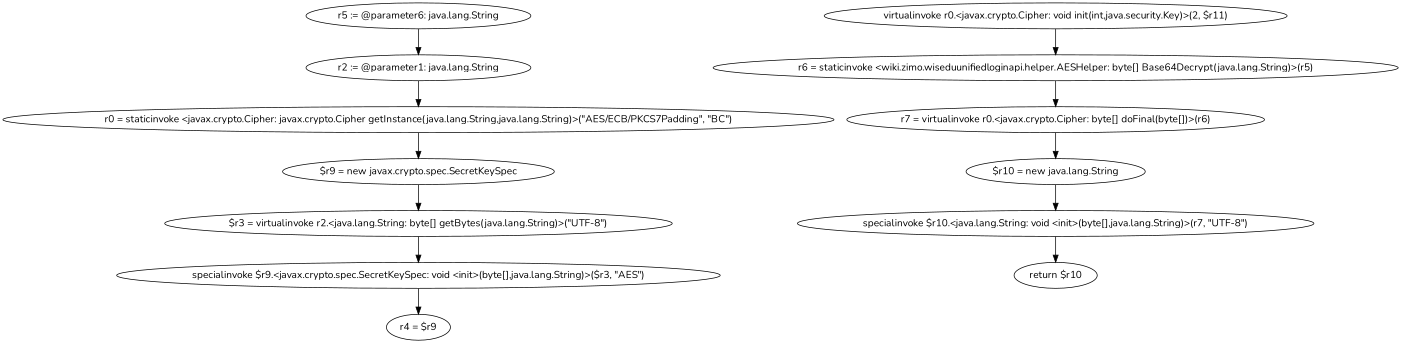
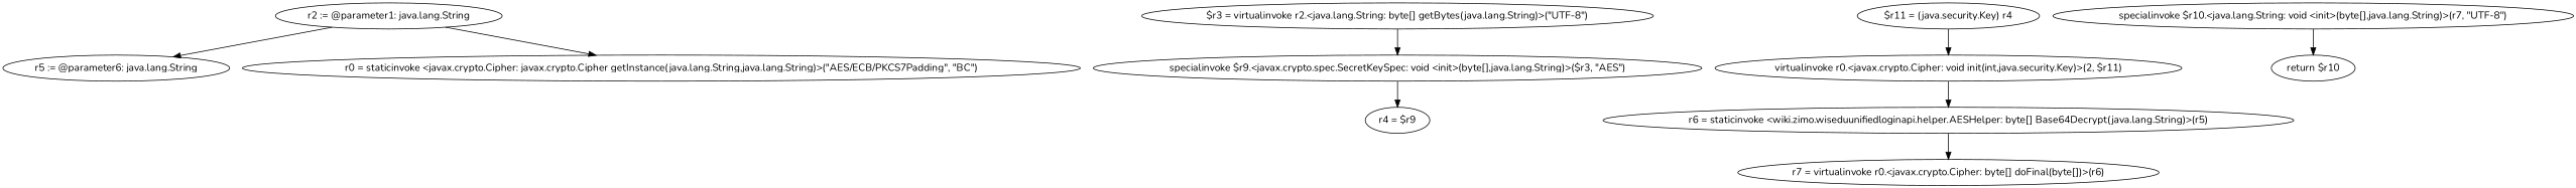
  digraph {
    fontname=Nunito
    node [fontname=Nunito]
    edge [fontname=Nunito]
    n1 [label="r5 := @parameter6: java.lang.String"]
    "r2 := @parameter1: java.lang.String"
    "r0 = staticinvoke <javax.crypto.Cipher: javax.crypto.Cipher getInstance(java.lang.String,java.lang.String)>(\"AES/ECB/PKCS7Padding\", \"BC\")"
-   "$r9 = new javax.crypto.spec.SecretKeySpec"
    "$r3 = virtualinvoke r2.<java.lang.String: byte[] getBytes(java.lang.String)>(\"UTF-8\")"
    "specialinvoke $r9.<javax.crypto.spec.SecretKeySpec: void <init>(byte[],java.lang.String)>($r3, \"AES\")"
    "r4 = $r9"
+   "$r11 = (java.security.Key) r4"
    "virtualinvoke r0.<javax.crypto.Cipher: void init(int,java.security.Key)>(2, $r11)"
    "r6 = staticinvoke <wiki.zimo.wiseduunifiedloginapi.helper.AESHelper: byte[] Base64Decrypt(java.lang.String)>(r5)"
    "r7 = virtualinvoke r0.<javax.crypto.Cipher: byte[] doFinal(byte[])>(r6)"
-   "$r10 = new java.lang.String"
    "specialinvoke $r10.<java.lang.String: void <init>(byte[],java.lang.String)>(r7, \"UTF-8\")"
    "return $r10"
-   n1 -> "r2 := @parameter1: java.lang.String"
+   "r2 := @parameter1: java.lang.String" -> n1
    "r2 := @parameter1: java.lang.String" -> "r0 = staticinvoke <javax.crypto.Cipher: javax.crypto.Cipher getInstance(java.lang.String,java.lang.String)>(\"AES/ECB/PKCS7Padding\", \"BC\")"
-   "r0 = staticinvoke <javax.crypto.Cipher: javax.crypto.Cipher getInstance(java.lang.String,java.lang.String)>(\"AES/ECB/PKCS7Padding\", \"BC\")" -> "$r9 = new javax.crypto.spec.SecretKeySpec"
-   "$r9 = new javax.crypto.spec.SecretKeySpec" -> "$r3 = virtualinvoke r2.<java.lang.String: byte[] getBytes(java.lang.String)>(\"UTF-8\")"
    "$r3 = virtualinvoke r2.<java.lang.String: byte[] getBytes(java.lang.String)>(\"UTF-8\")" -> "specialinvoke $r9.<javax.crypto.spec.SecretKeySpec: void <init>(byte[],java.lang.String)>($r3, \"AES\")"
    "specialinvoke $r9.<javax.crypto.spec.SecretKeySpec: void <init>(byte[],java.lang.String)>($r3, \"AES\")" -> "r4 = $r9"
+   "$r11 = (java.security.Key) r4" -> "virtualinvoke r0.<javax.crypto.Cipher: void init(int,java.security.Key)>(2, $r11)"
    "virtualinvoke r0.<javax.crypto.Cipher: void init(int,java.security.Key)>(2, $r11)" -> "r6 = staticinvoke <wiki.zimo.wiseduunifiedloginapi.helper.AESHelper: byte[] Base64Decrypt(java.lang.String)>(r5)"
    "r6 = staticinvoke <wiki.zimo.wiseduunifiedloginapi.helper.AESHelper: byte[] Base64Decrypt(java.lang.String)>(r5)" -> "r7 = virtualinvoke r0.<javax.crypto.Cipher: byte[] doFinal(byte[])>(r6)"
-   "r7 = virtualinvoke r0.<javax.crypto.Cipher: byte[] doFinal(byte[])>(r6)" -> "$r10 = new java.lang.String"
-   "$r10 = new java.lang.String" -> "specialinvoke $r10.<java.lang.String: void <init>(byte[],java.lang.String)>(r7, \"UTF-8\")"
    "specialinvoke $r10.<java.lang.String: void <init>(byte[],java.lang.String)>(r7, \"UTF-8\")" -> "return $r10"
  }
